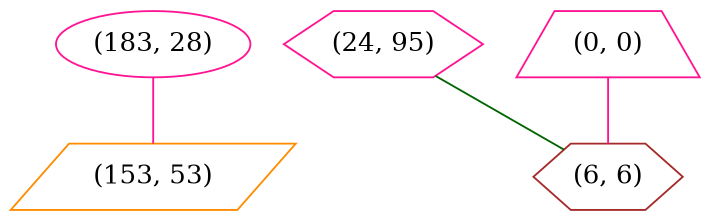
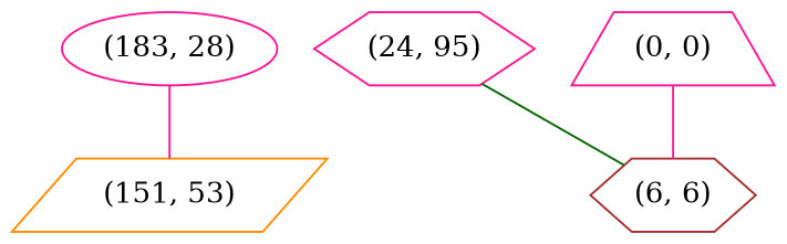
  graph {
    node [color=deeppink shape=hexagon]
    edge [color=deeppink weight=1]
    "(183, 28)" [shape=ellipse]
-   "(151, 53)" [color=darkorange shape=parallelogram label="(153, 53)"]
+   "(151, 53)" [color=darkorange shape=parallelogram]
    "(6, 6)" [color=brown]
    "(24, 95)"
    "(0, 0)" [shape=trapezium]
    "(183, 28)" -- "(151, 53)"
    "(24, 95)" -- "(6, 6)" [color=darkgreen]
    "(0, 0)" -- "(6, 6)" [weight=4]
  }
